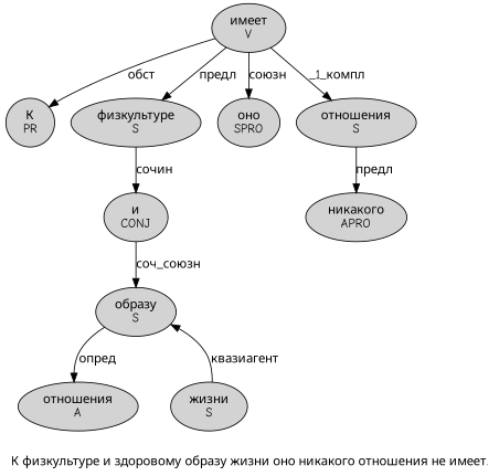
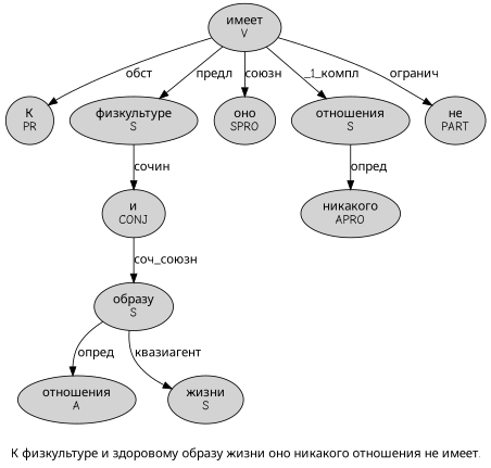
  digraph {
    fontname="Comic Neue"
    label="К физкультуре и здоровому образу жизни оно никакого отношения не имеет."
    node [fillcolor=lightgray fontname="Comic Neue" penwidth=1 shape=ellipse style=filled]
    edge [fontname="Comic Neue"]
    n1 [label="К\nPR"]
    n2 [label="физкультуре\nS"]
    n3 [label="и\nCONJ"]
    n4 [label="образу\nS"]
    n5 [label="отношения\nA"]
    n6 [label="жизни\nS"]
    n7 [label="оно\nSPRO"]
    n8 [label="никакого\nAPRO"]
    n9 [label="отношения\nS"]
+   n10 [label="не\nPART"]
    n11 [label="имеет\nV"]
    n2 -> n3 [label="сочин"]
    n3 -> n4 [label="соч_союзн"]
    n4 -> n5 [label="опред"]
-   n6 -> n4 [label="квазиагент"]
-   n9 -> n8 [label="предл"]
+   n4 -> n6 [label="квазиагент"]
+   n9 -> n8 [label="опред"]
    n11 -> n1 [label="обст"]
    n11 -> n2 [label="предл"]
    n11 -> n7 [label="союзн"]
    n11 -> n9 [label="_1_компл"]
+   n11 -> n10 [label="огранич"]
  }
